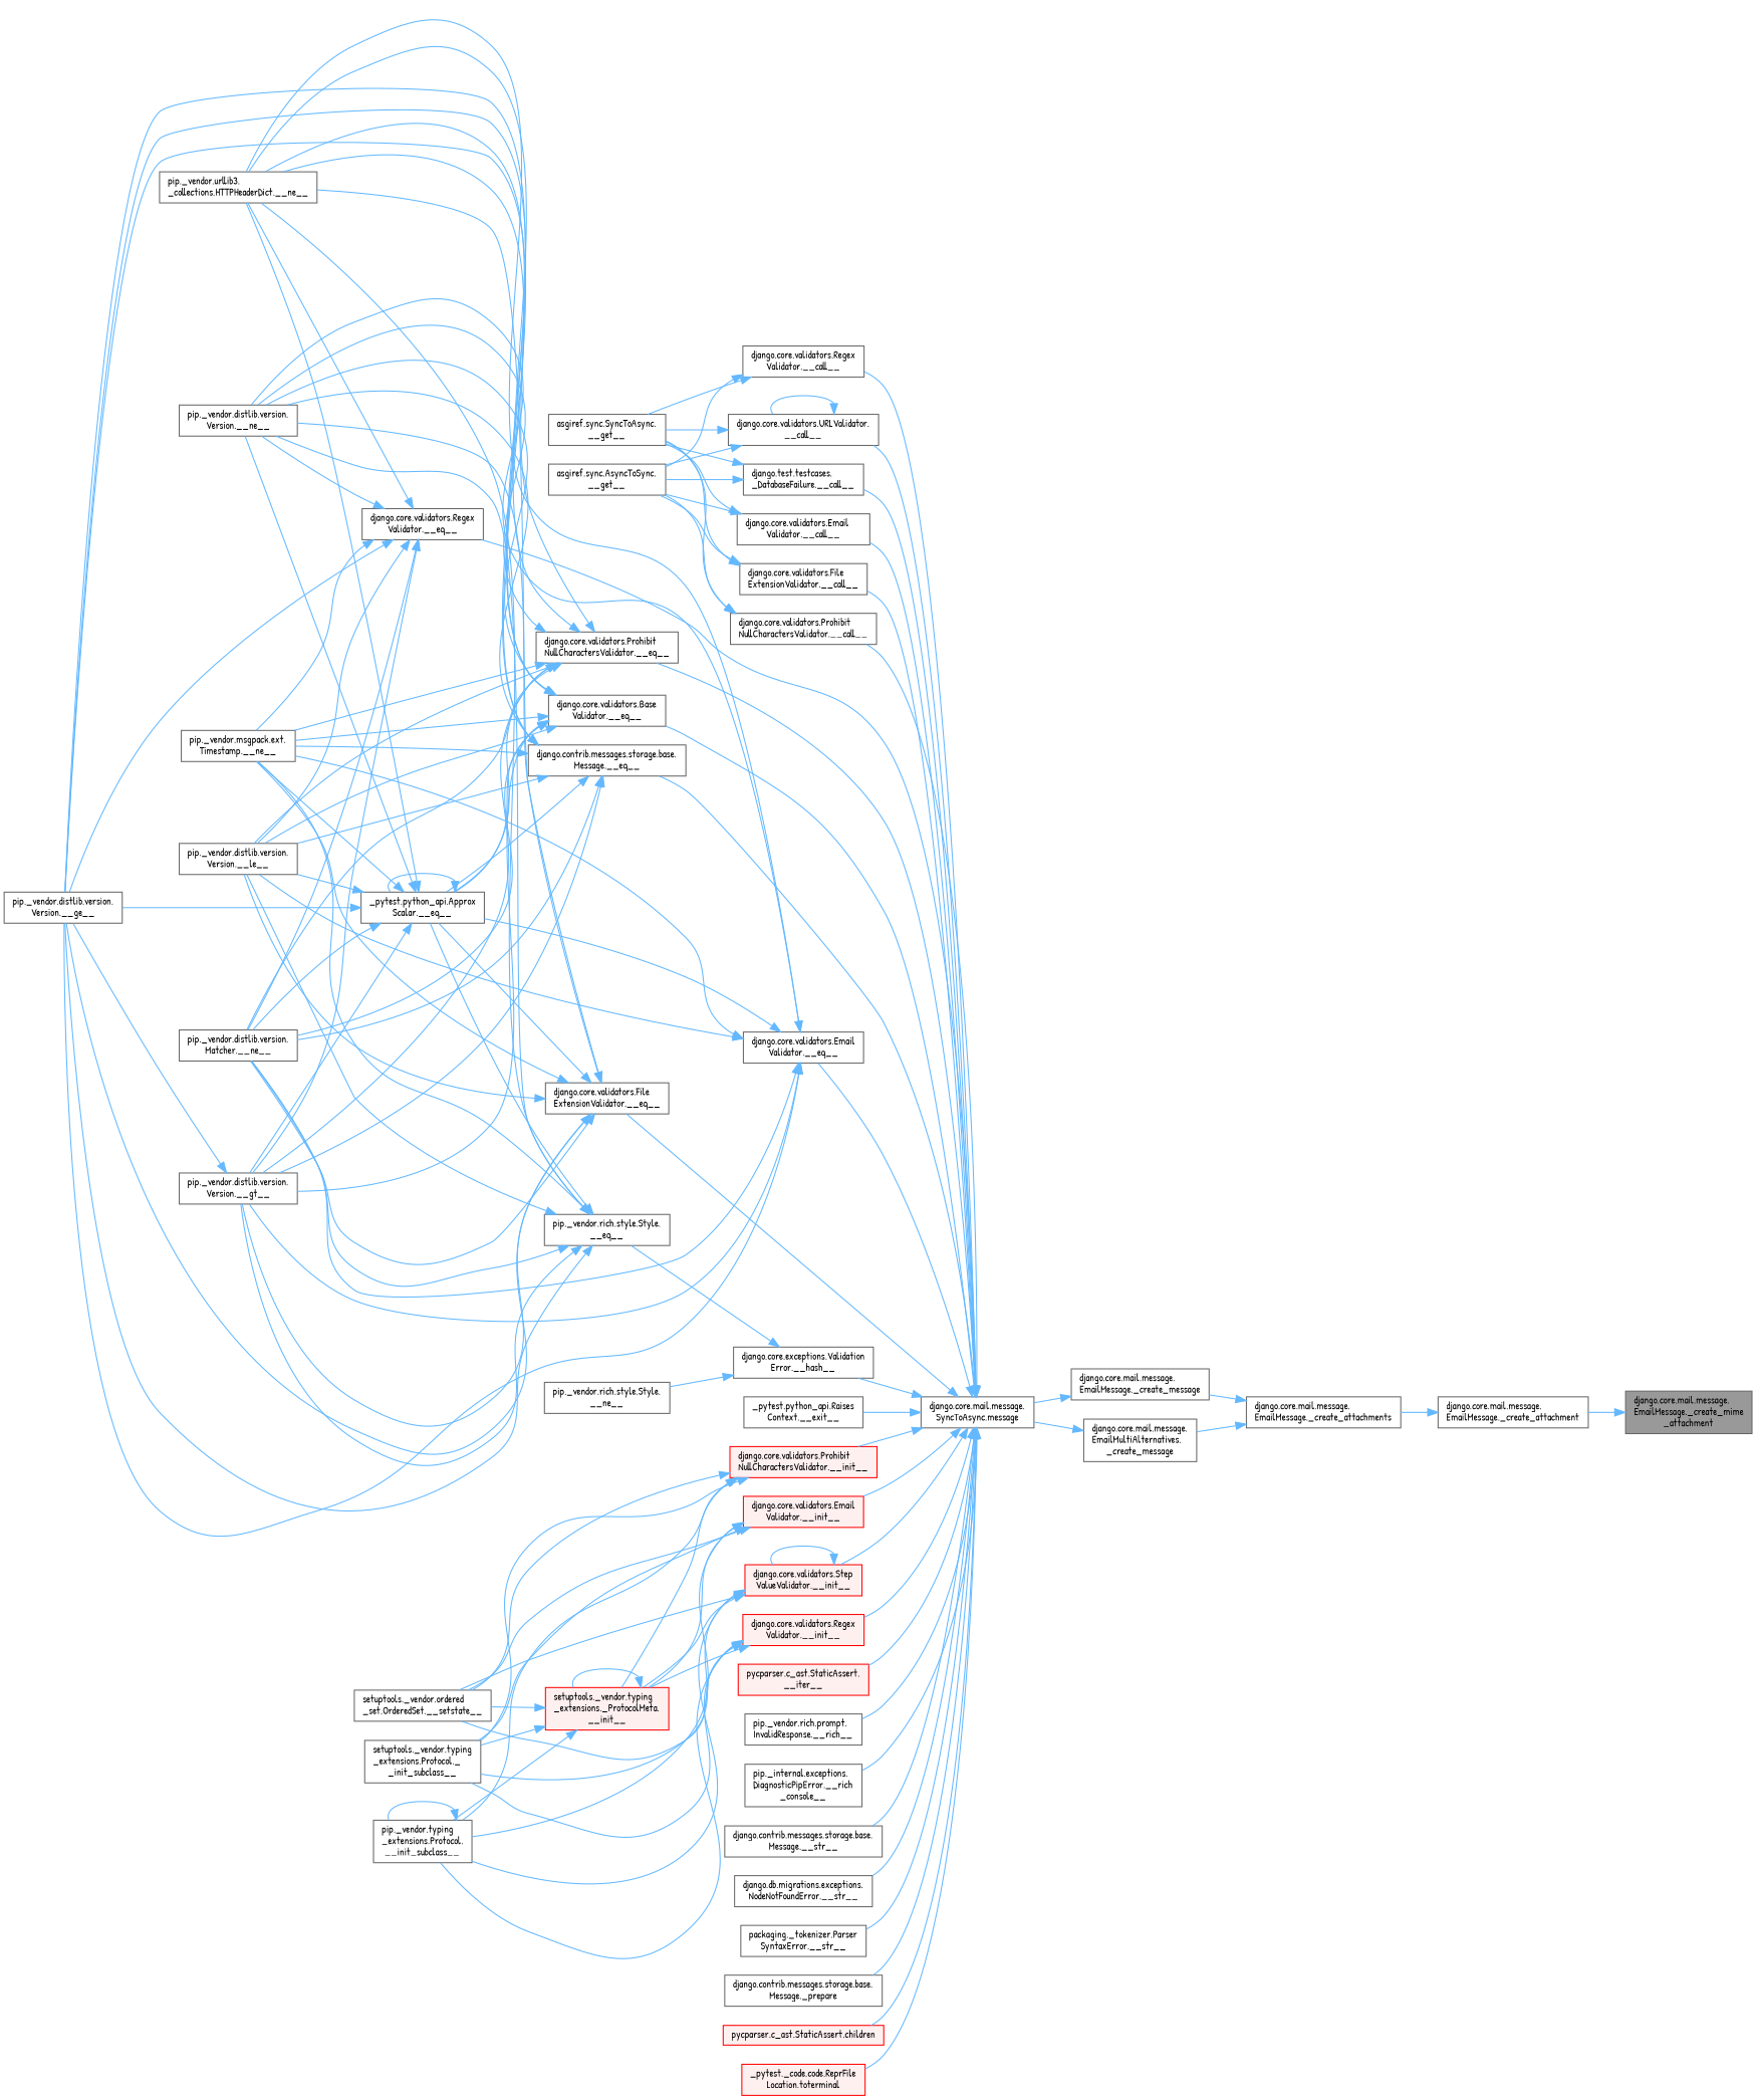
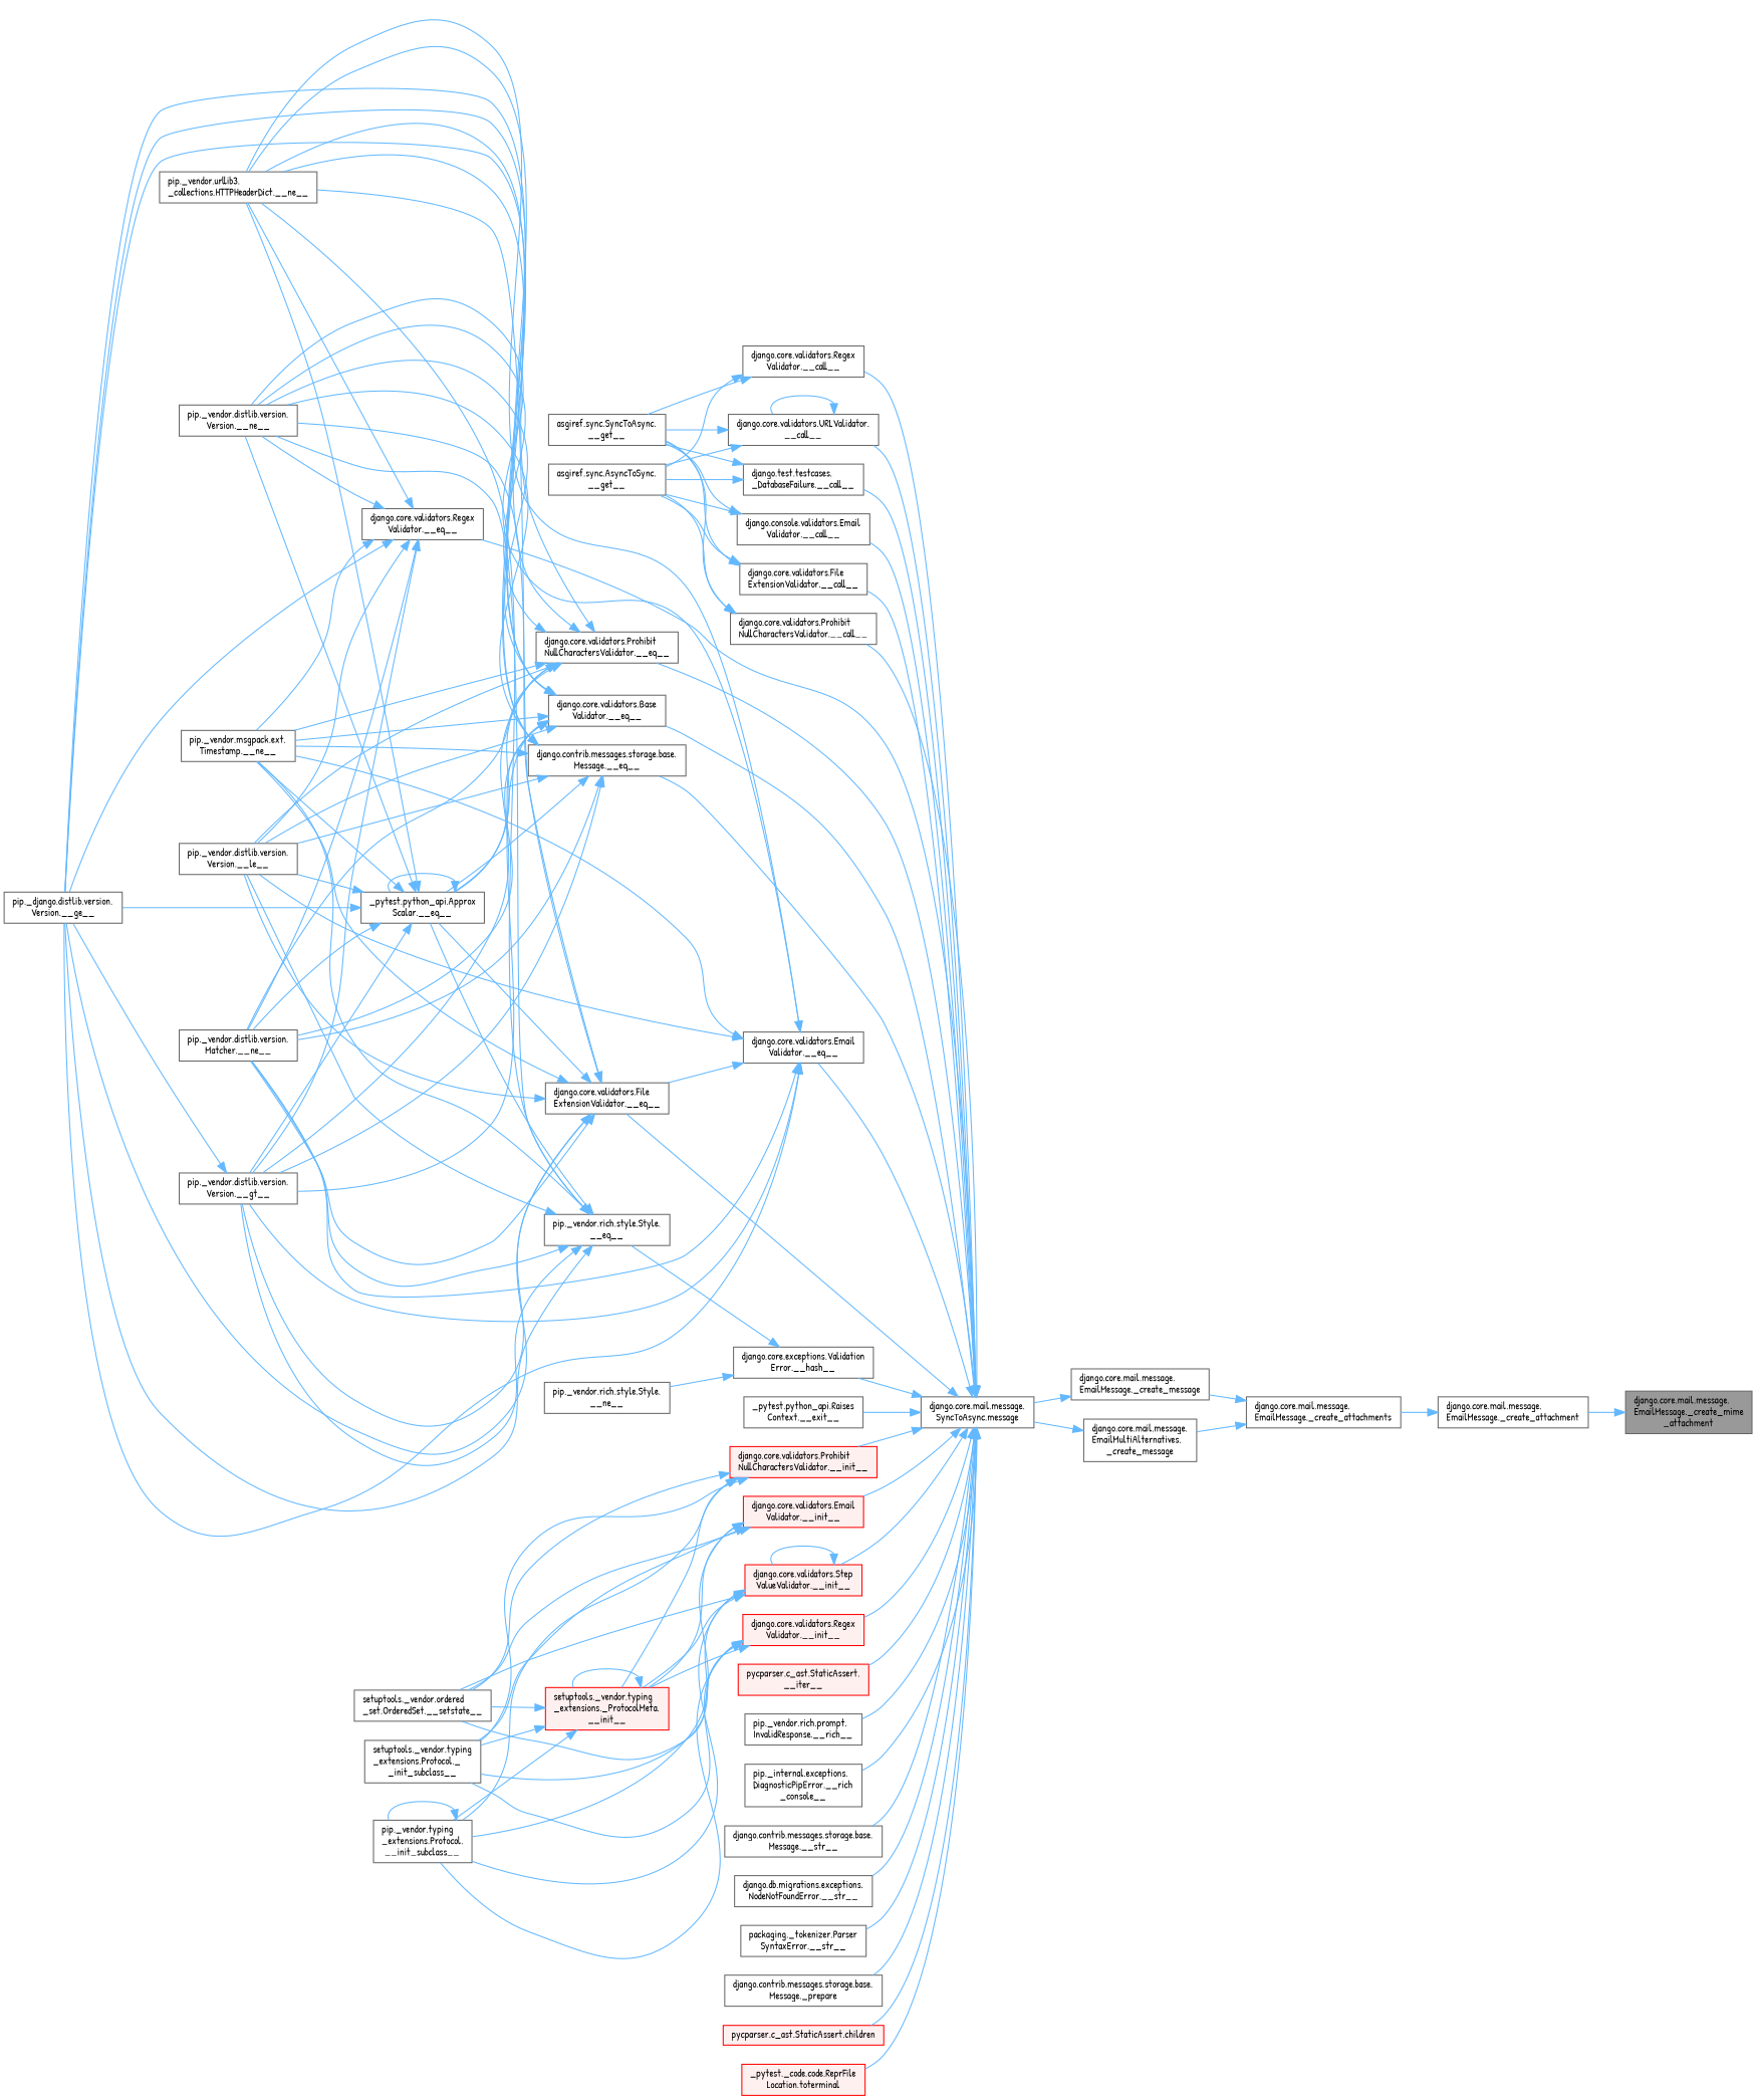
  digraph {
    fontname="Patrick Hand"
    rankdir=RL
    node [color=grey40 fillcolor=white fontname="Patrick Hand" fontsize=10 shape=box style=filled]
    edge [color=steelblue1 dir=back fontname="Patrick Hand" fontsize=10 labelfontname=Helvetica labelfontsize=10 style=solid]
    n1 [color=gray40 fillcolor=grey60 fontcolor=black height=0.2 label="django.core.mail.message.\lEmailMessage._create_mime\l_attachment" width=0.4]
    n2 [height=0.2 label="django.core.mail.message.\lEmailMessage._create_attachment" width=0.4]
    n3 [height=0.2 label="django.core.mail.message.\lEmailMessage._create_attachments" width=0.4]
    n4 [height=0.2 label="django.core.mail.message.\lEmailMessage._create_message" width=0.4]
    n5 [height=0.2 label="django.core.mail.message.\lEmailMultiAlternatives.\l_create_message" width=0.4]
    n6 [height=0.2 label="django.core.mail.message.\lSyncToAsync.message" width=0.4]
-   n7 [height=0.2 label="django.core.validators.Email\lValidator.__call__" width=0.4]
+   n7 [height=0.2 label="django.console.validators.Email\lValidator.__call__" width=0.4]
    n8 [height=0.2 label="django.core.validators.File\lExtensionValidator.__call__" width=0.4]
    n9 [height=0.2 label="django.core.validators.Prohibit\lNullCharactersValidator.__call__" width=0.4]
    n10 [height=0.2 label="django.core.validators.Regex\lValidator.__call__" width=0.4]
    n11 [height=0.2 label="django.core.validators.URLValidator.\l__call__" width=0.4]
    n12 [height=0.2 label="django.test.testcases.\l_DatabaseFailure.__call__" width=0.4]
    n13 [height=0.2 label="django.contrib.messages.storage.base.\lMessage.__eq__" width=0.4]
    n14 [height=0.2 label="django.core.validators.Base\lValidator.__eq__" width=0.4]
    n15 [height=0.2 label="django.core.validators.Email\lValidator.__eq__" width=0.4]
    n16 [height=0.2 label="django.core.validators.File\lExtensionValidator.__eq__" width=0.4]
    n17 [height=0.2 label="django.core.validators.Prohibit\lNullCharactersValidator.__eq__" width=0.4]
    n18 [height=0.2 label="django.core.validators.Regex\lValidator.__eq__" width=0.4]
    n19 [height=0.2 label="_pytest.python_api.Raises\lContext.__exit__" width=0.4]
    n20 [height=0.2 label="django.core.exceptions.Validation\lError.__hash__" width=0.4]
    n21 [color=red fillcolor="#FFF0F0" height=0.2 label="django.core.validators.Email\lValidator.__init__" width=0.4]
    n22 [color=red fillcolor="#FFF0F0" height=0.2 label="django.core.validators.Prohibit\lNullCharactersValidator.__init__" width=0.4]
    n23 [color=red fillcolor="#FFF0F0" height=0.2 label="django.core.validators.Regex\lValidator.__init__" width=0.4]
    n24 [color=red fillcolor="#FFF0F0" height=0.2 label="django.core.validators.Step\lValueValidator.__init__" width=0.4]
    n25 [color=red fillcolor="#FFF0F0" height=0.2 label="pycparser.c_ast.StaticAssert.\l__iter__" width=0.4]
    n26 [height=0.2 label="pip._vendor.rich.prompt.\lInvalidResponse.__rich__" width=0.4]
    n27 [height=0.2 label="pip._internal.exceptions.\lDiagnosticPipError.__rich\l_console__" width=0.4]
    n28 [height=0.2 label="django.contrib.messages.storage.base.\lMessage.__str__" width=0.4]
    n29 [height=0.2 label="django.db.migrations.exceptions.\lNodeNotFoundError.__str__" width=0.4]
    n30 [height=0.2 label="packaging._tokenizer.Parser\lSyntaxError.__str__" width=0.4]
    n31 [height=0.2 label="django.contrib.messages.storage.base.\lMessage._prepare" width=0.4]
    n32 [color=red fillcolor="#FFF0F0" height=0.2 label="pycparser.c_ast.StaticAssert.children" width=0.4]
    n33 [color=red fillcolor="#FFF0F0" height=0.2 label="_pytest._code.code.ReprFile\lLocation.toterminal" width=0.4]
    n34 [height=0.2 label="asgiref.sync.AsyncToSync.\l__get__" width=0.4]
    n35 [height=0.2 label="asgiref.sync.SyncToAsync.\l__get__" width=0.4]
    n36 [height=0.2 label="_pytest.python_api.Approx\lScalar.__eq__" width=0.4]
-   n37 [height=0.2 label="pip._vendor.distlib.version.\lVersion.__ge__" width=0.4]
+   n37 [height=0.2 label="pip._django.distlib.version.\lVersion.__ge__" width=0.4]
    n38 [height=0.2 label="pip._vendor.distlib.version.\lVersion.__gt__" width=0.4]
    n39 [height=0.2 label="pip._vendor.distlib.version.\lVersion.__le__" width=0.4]
    n40 [height=0.2 label="pip._vendor.distlib.version.\lMatcher.__ne__" width=0.4]
    n41 [height=0.2 label="pip._vendor.distlib.version.\lVersion.__ne__" width=0.4]
    n42 [height=0.2 label="pip._vendor.msgpack.ext.\lTimestamp.__ne__" width=0.4]
    n43 [height=0.2 label="pip._vendor.urllib3.\l_collections.HTTPHeaderDict.__ne__" width=0.4]
    n44 [height=0.2 label="pip._vendor.rich.style.Style.\l__eq__" width=0.4]
    n45 [height=0.2 label="pip._vendor.rich.style.Style.\l__ne__" width=0.4]
    n46 [color=red fillcolor="#FFF0F0" height=0.2 label="setuptools._vendor.typing\l_extensions._ProtocolMeta.\l__init__" width=0.4]
    n47 [height=0.2 label="pip._vendor.typing\l_extensions.Protocol.\l__init_subclass__" width=0.4]
    n48 [height=0.2 label="setuptools._vendor.typing\l_extensions.Protocol._\l_init_subclass__" width=0.4]
    n49 [height=0.2 label="setuptools._vendor.ordered\l_set.OrderedSet.__setstate__" width=0.4]
    n1 -> n2
    n2 -> n3
    n3 -> n4
    n3 -> n5
    n4 -> n6
    n5 -> n6
    n6 -> n7
    n6 -> n8
    n6 -> n9
    n6 -> n10
    n6 -> n11
    n6 -> n12
    n6 -> n13
    n6 -> n14
    n6 -> n15
    n6 -> n16
    n6 -> n17
    n6 -> n18
    n6 -> n19
    n6 -> n20
    n6 -> n21
    n6 -> n22
    n6 -> n23
    n6 -> n24
    n6 -> n25
    n6 -> n26
    n6 -> n27
    n6 -> n28
    n6 -> n29
    n6 -> n30
    n6 -> n31
    n6 -> n32
    n6 -> n33
    n7 -> n34
    n7 -> n35
    n8 -> n34
    n8 -> n35
    n9 -> n34
    n9 -> n35
    n10 -> n34
    n10 -> n35
    n11 -> n11
    n11 -> n34
    n11 -> n35
    n12 -> n34
    n12 -> n35
    n13 -> n36
    n13 -> n37
    n13 -> n38
    n13 -> n39
    n13 -> n40
    n13 -> n41
    n13 -> n42
    n13 -> n43
    n14 -> n36
    n14 -> n37
    n14 -> n38
    n14 -> n39
    n14 -> n40
    n14 -> n41
    n14 -> n42
    n14 -> n43
-   n15 -> n36
+   n15 -> n16
    n15 -> n37
    n15 -> n38
    n15 -> n39
    n15 -> n40
    n15 -> n41
    n15 -> n42
    n15 -> n43
    n16 -> n36
    n16 -> n37
    n16 -> n38
    n16 -> n39
    n16 -> n40
    n16 -> n41
    n16 -> n42
    n16 -> n43
    n17 -> n36
    n17 -> n37
    n17 -> n38
    n17 -> n39
    n17 -> n40
    n17 -> n41
    n17 -> n42
    n17 -> n43
    n18 -> n37
    n18 -> n38
    n18 -> n39
    n18 -> n40
    n18 -> n41
    n18 -> n42
    n18 -> n43
    n20 -> n44
    n20 -> n45
    n21 -> n46
    n21 -> n47
    n21 -> n48
    n21 -> n49
    n22 -> n46
    n22 -> n47
    n22 -> n48
    n22 -> n49
    n23 -> n46
    n23 -> n47
    n23 -> n48
    n23 -> n49
    n24 -> n24
    n24 -> n46
    n24 -> n47
    n24 -> n48
    n24 -> n49
    n36 -> n36
    n36 -> n37
    n36 -> n38
    n36 -> n39
    n36 -> n40
    n36 -> n41
    n36 -> n42
    n36 -> n43
    n38 -> n37
    n44 -> n36
    n44 -> n37
    n44 -> n38
    n44 -> n39
    n44 -> n40
    n44 -> n41
    n44 -> n42
    n44 -> n43
    n46 -> n46
    n46 -> n47
    n46 -> n48
    n46 -> n49
    n47 -> n47
  }
